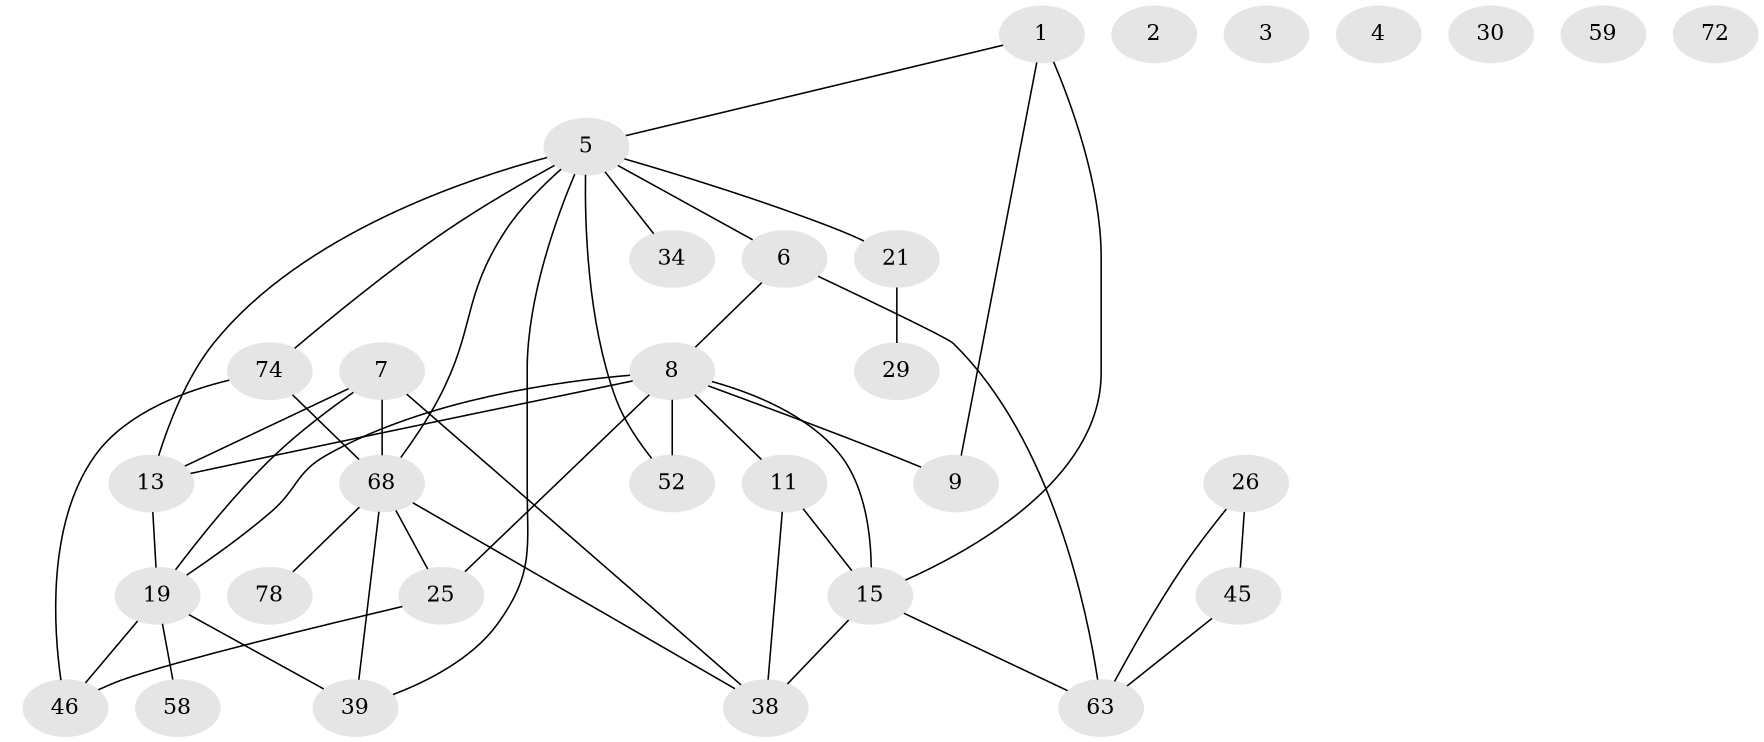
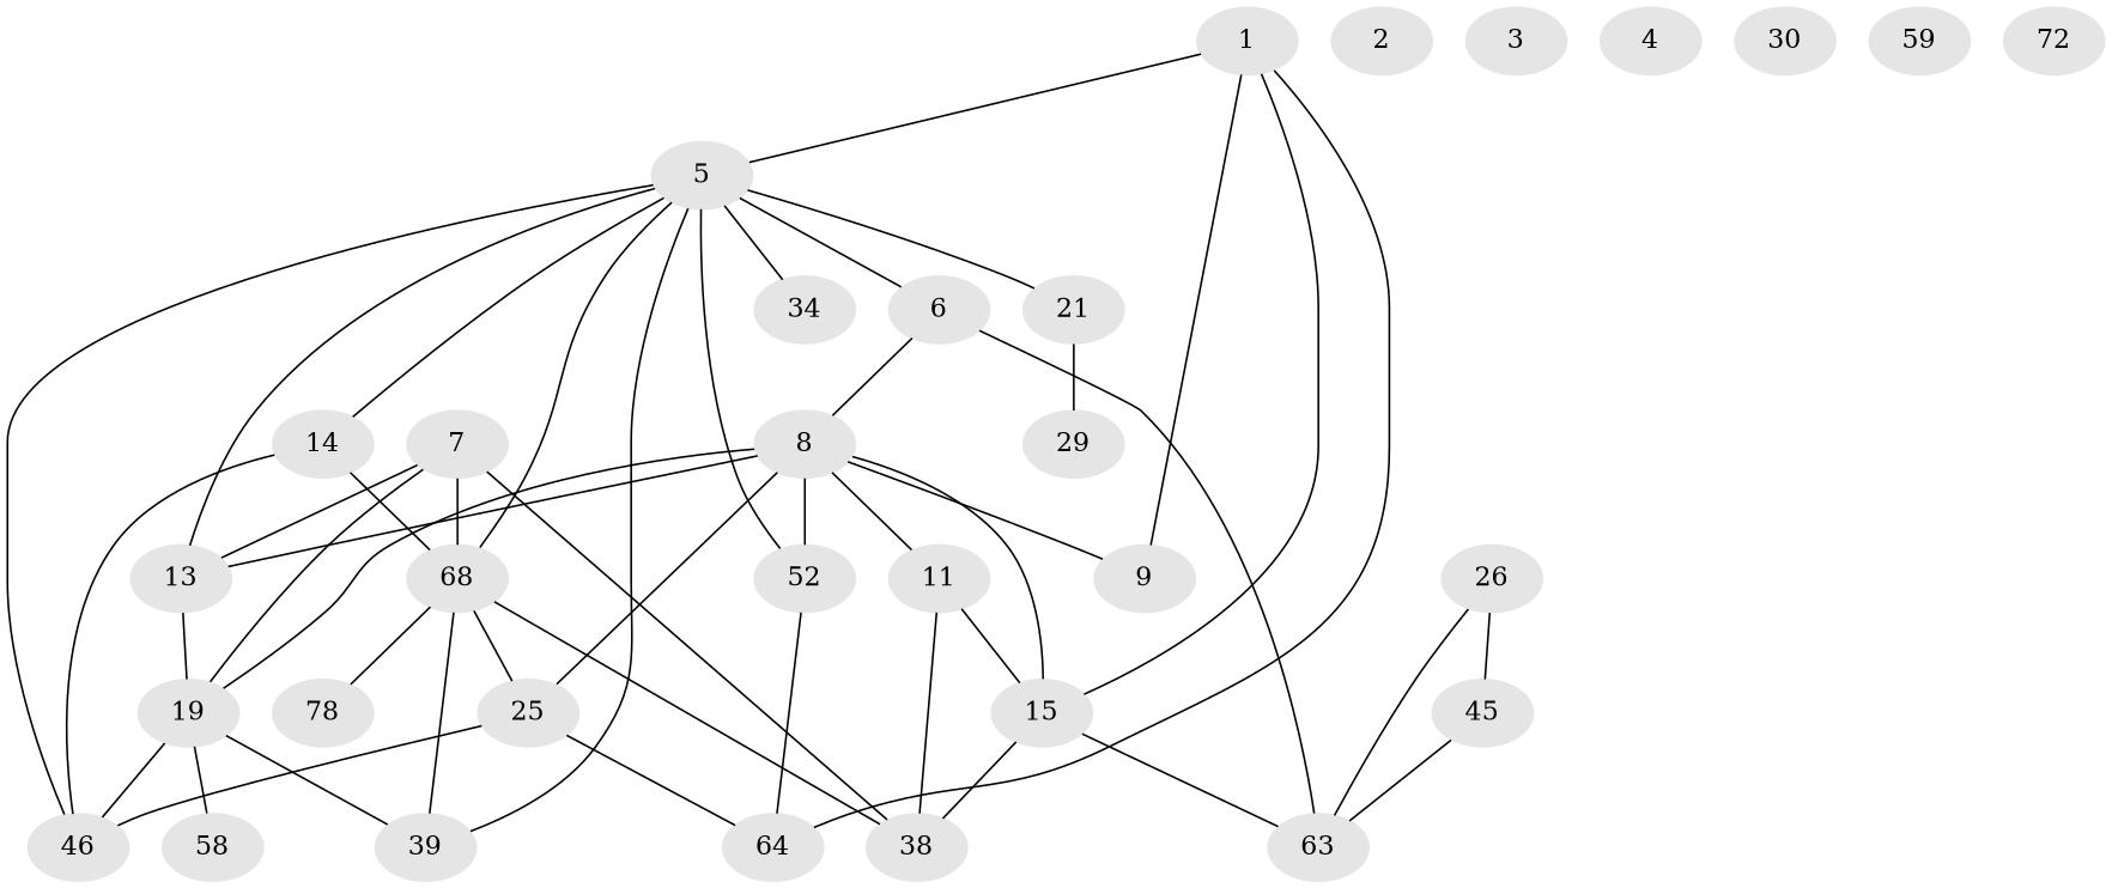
  graph {
    fontname="DejaVu Serif"
    node [color=gray90 fontname="DejaVu Serif" style=filled]
    edge [fontname="DejaVu Serif"]
    1 [super="+20"]
    5 [super="+10"]
    9 [super="+42"]
    15 [super="+53+60+48"]
+   64
    6 [super="+32+12+56"]
    13 [super="+80"]
-   14 [super="+49" label=74]
+   14 [super="+49"]
    n9 [label=68 super="+24+44"]
    21 [super="+22+68"]
    34
    39 [super="+40"]
    46 [super="+57"]
    52 [super="+61+70"]
    63 [super="+74"]
    38 [super="+41+75"]
    2
    3
    4 [super="+50"]
    8 [super="+28+51+55"]
    19 [super="+35+23+71"]
    25 [super="+37"]
    78
    29 [super="+54"]
    11 [super="+17"]
    7 [super="+31+47"]
    58
    26 [super="+33"]
    45 [super="+62"]
    30
    59
    72
    1 -- 5
    1 -- 9
    1 -- 15
+   1 -- 64
    5 -- 6 [weight=3]
    5 -- 13
    5 -- 14
    5 -- n9
    5 -- 21
    5 -- 34
    5 -- 39
+   5 -- 46
    5 -- 52 [weight=2]
    15 -- 63
    15 -- 38
    6 -- 63
    6 -- 8
    13 -- 19
    14 -- n9 [weight=2]
    14 -- 46
    n9 -- 39
    n9 -- 38
    n9 -- 25
    n9 -- 78
    21 -- 29
+   52 -- 64
    8 -- 9
    8 -- 15
    8 -- 13
    8 -- 52 [weight=2]
    8 -- 19 [weight=2]
    8 -- 25
    8 -- 11
    19 -- 39
    19 -- 46
    19 -- 58
+   25 -- 64
    25 -- 46
    11 -- 15
    11 -- 38
    7 -- 13
    7 -- n9
    7 -- 38
    7 -- 19
    26 -- 63
    26 -- 45
    45 -- 63
  }
